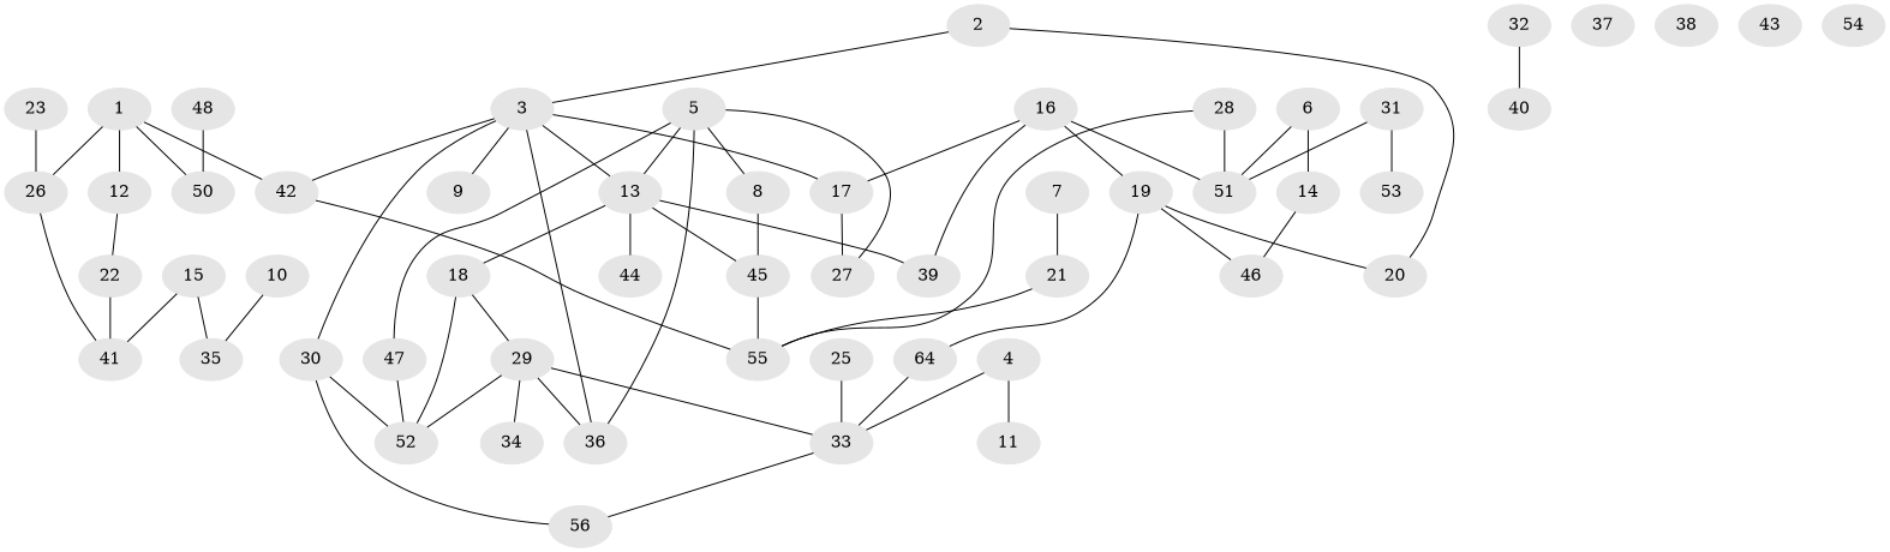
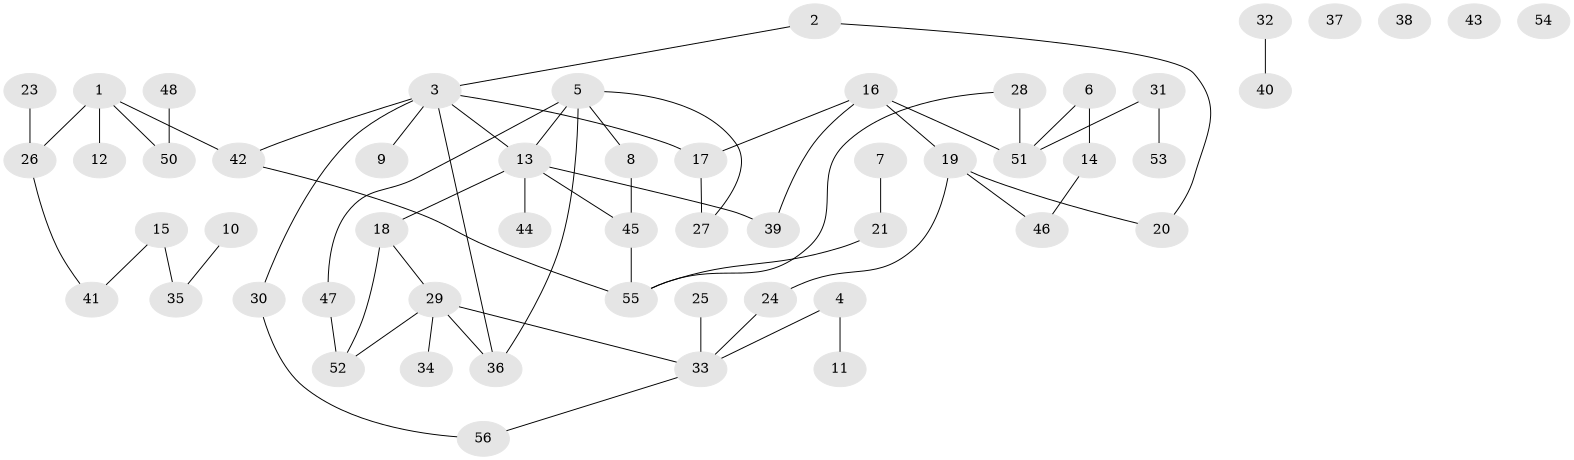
  graph {
    node [color=gray90 style=filled]
    1
    12
    26
    42
    50
-   22
    41
    55
    2
    3
    20
    9
    13
    17
    30
    36
    45
    18
    39
    44
    27
    52
    56
    4
    11
    33
    5
    8
    47
    6
    14
    51
    46
    7
    21
    10
    35
    29
    15
    16
    19
-   24 [label=64]
+   24
    34
    23
    25
    28
    31
    53
    32
    40
    37
    38
    43
    48
    54
    1 -- 12
    1 -- 26
    1 -- 42
    1 -- 50
-   12 -- 22
    26 -- 41
    42 -- 55
-   22 -- 41
    2 -- 3
    2 -- 20
    3 -- 42
    3 -- 9
    3 -- 13
    3 -- 17
    3 -- 30
    3 -- 36
    13 -- 45
    13 -- 18
    13 -- 39
    13 -- 44
    17 -- 27
-   30 -- 52
    30 -- 56
    45 -- 55
    18 -- 52
    18 -- 29
    4 -- 11
    4 -- 33
    33 -- 56
    5 -- 13
    5 -- 36
    5 -- 27
    5 -- 8
    5 -- 47
    8 -- 45
    47 -- 52
    6 -- 14
    6 -- 51
    14 -- 46
    7 -- 21
    21 -- 55
    10 -- 35
    29 -- 36
    29 -- 52
    29 -- 33
    29 -- 34
    15 -- 41
    15 -- 35
    16 -- 17
    16 -- 39
    16 -- 51
    16 -- 19
    19 -- 20
    19 -- 46
    19 -- 24
    24 -- 33
    23 -- 26
    25 -- 33
    28 -- 55
    28 -- 51
    31 -- 51
    31 -- 53
    32 -- 40
    48 -- 50
  }
